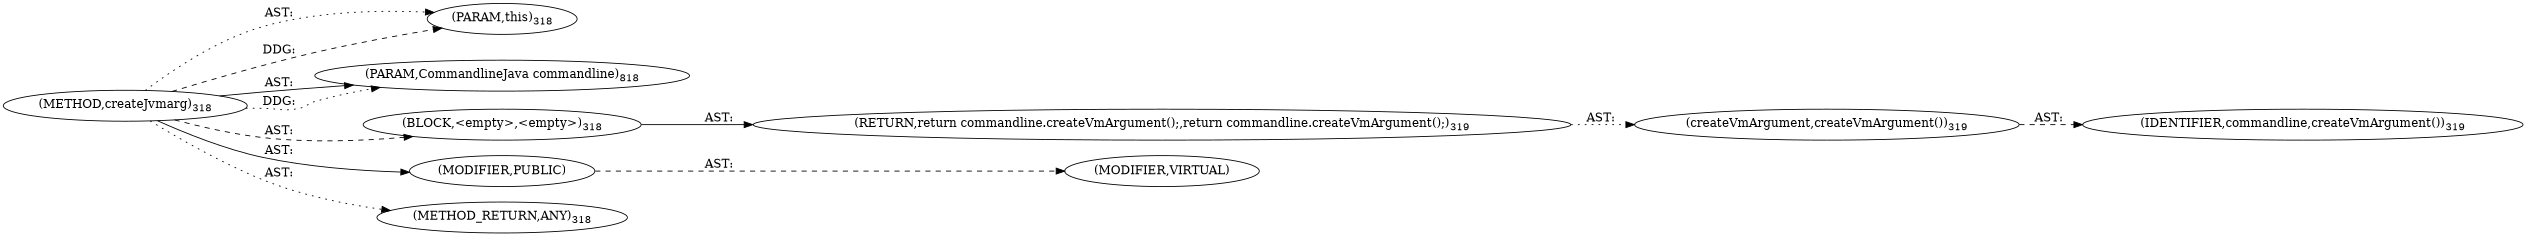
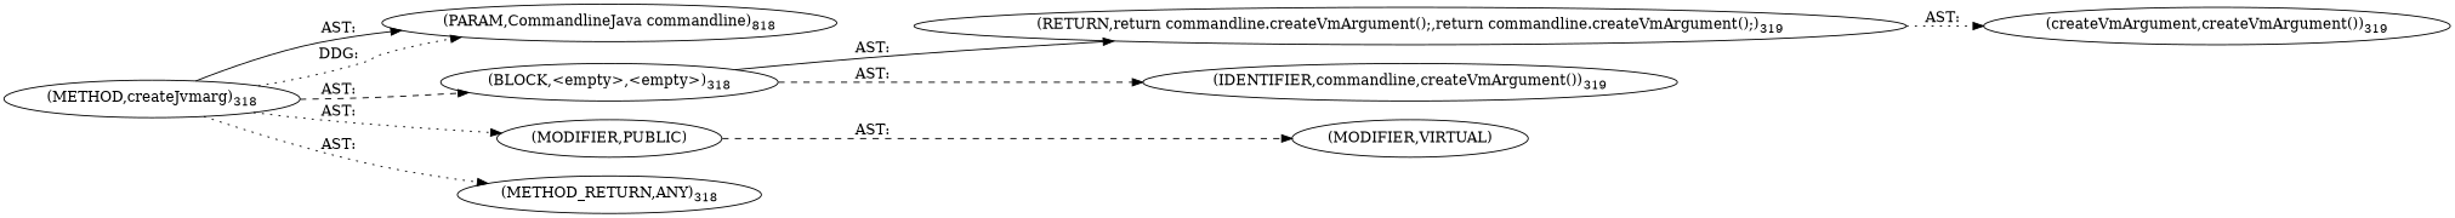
  digraph {
    rankdir=LR
    edge [style=dotted]
    n1 [label=<(METHOD,createJvmarg)<SUB>318</SUB>>]
-   n2 [label=<(PARAM,this)<SUB>318</SUB>>]
    n3 [label=<(PARAM,CommandlineJava commandline)<SUB>818</SUB>>]
    n4 [label=<(BLOCK,&lt;empty&gt;,&lt;empty&gt;)<SUB>318</SUB>>]
    n5 [label=<(MODIFIER,PUBLIC)>]
    n6 [label=<(METHOD_RETURN,ANY)<SUB>318</SUB>>]
    n7 [label=<(RETURN,return commandline.createVmArgument();,return commandline.createVmArgument();)<SUB>319</SUB>>]
    n8 [label=<(MODIFIER,VIRTUAL)>]
    n9 [label=<(createVmArgument,createVmArgument())<SUB>319</SUB>>]
    n10 [label=<(IDENTIFIER,commandline,createVmArgument())<SUB>319</SUB>>]
-   n1 -> n2 [label="AST: "]
-   n1 -> n2 [label="DDG: " style=dashed]
    n1 -> n3 [label="AST: " style=solid]
    n1 -> n3 [label="DDG: "]
    n1 -> n4 [label="AST: " style=dashed]
-   n1 -> n5 [label="AST: " style=solid]
+   n1 -> n5 [label="AST: "]
    n1 -> n6 [label="AST: "]
    n4 -> n7 [label="AST: " style=solid]
    n5 -> n8 [label="AST: " style=dashed]
    n7 -> n9 [label="AST: "]
-   n9 -> n10 [label="AST: " style=dashed]
+   n4 -> n10 [label="AST: " style=dashed]
  }
